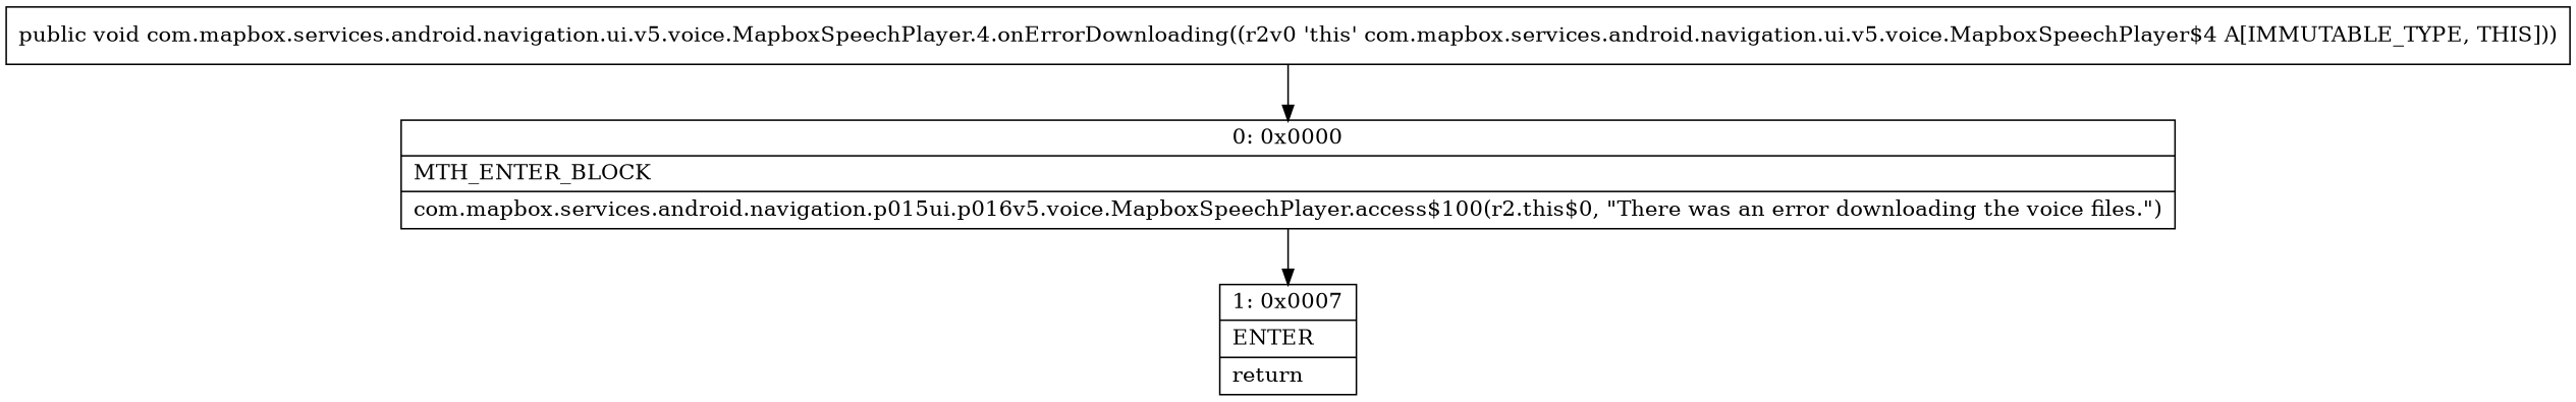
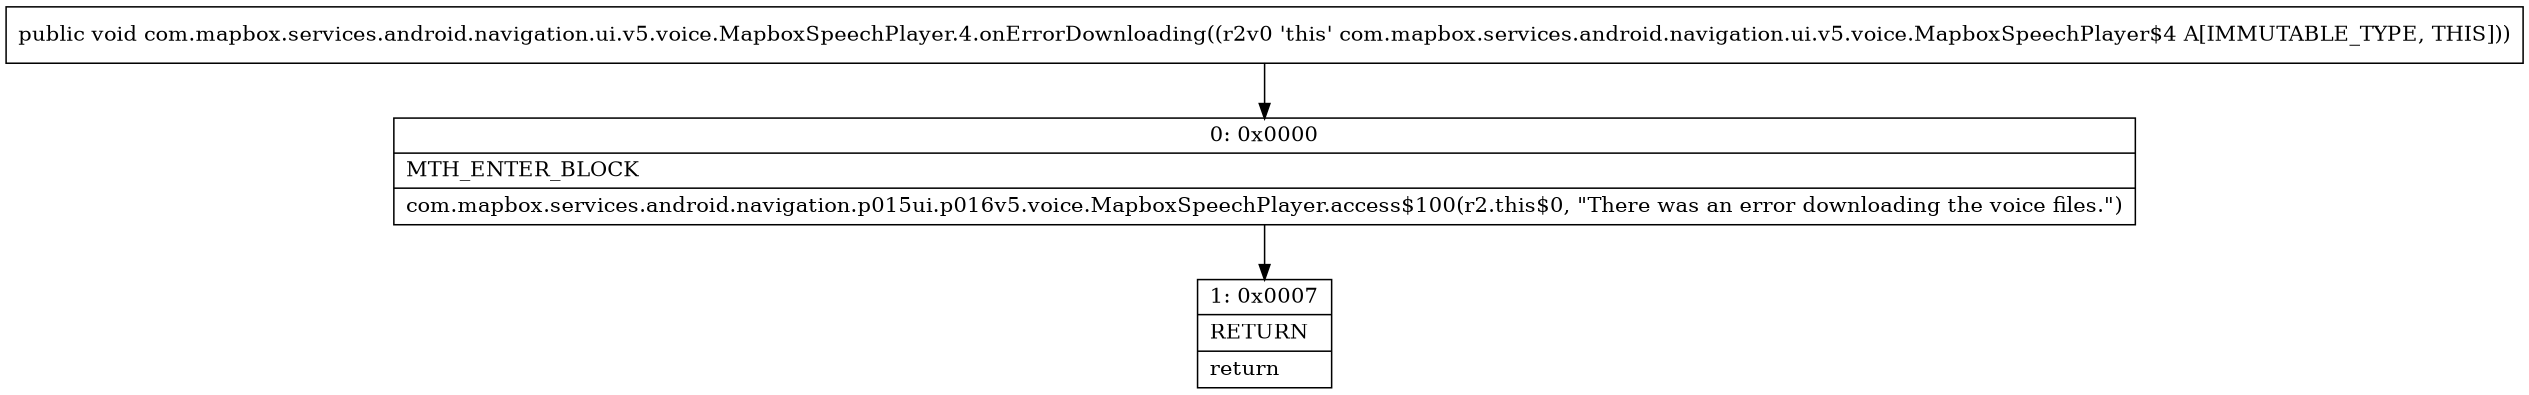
  digraph {
    node [shape=record]
    n1 [label="{0\:\ 0x0000|MTH_ENTER_BLOCK\l|com.mapbox.services.android.navigation.p015ui.p016v5.voice.MapboxSpeechPlayer.access$100(r2.this$0, \"There was an error downloading the voice files.\")\l}"]
-   n2 [label="{1\:\ 0x0007|ENTER\l|return\l}"]
+   n2 [label="{1\:\ 0x0007|RETURN\l|return\l}"]
    n3 [label="{public void com.mapbox.services.android.navigation.ui.v5.voice.MapboxSpeechPlayer.4.onErrorDownloading((r2v0 'this' com.mapbox.services.android.navigation.ui.v5.voice.MapboxSpeechPlayer$4 A[IMMUTABLE_TYPE, THIS])) }"]
    n1 -> n2
    n3 -> n1
  }
